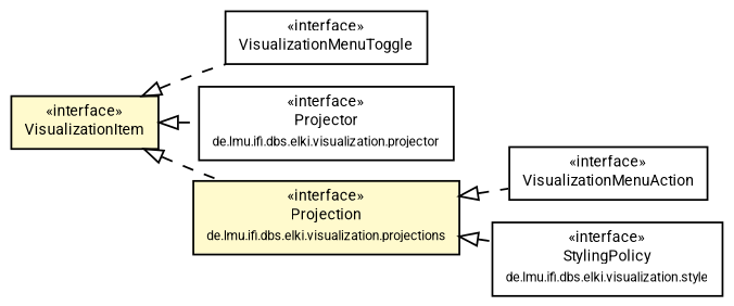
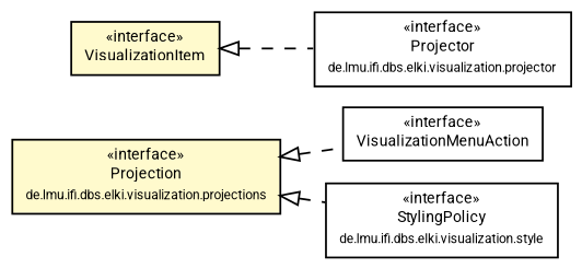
  digraph {
    nodesep=0.15
    rankdir=LR
    ranksep=0.25
    node [fontcolor=black fontname=Roboto fontsize=8 margin=0 shape=plaintext]
    edge [arrowtail=empty color=black dir=back fontname=Roboto fontsize=7 labelfontname=Roboto labelfontsize=7 style=dashed weight=9]
    n1 [height=0 label=<<table title="de.lmu.ifi.dbs.elki.visualization.VisualizationMenuAction" border="0" cellborder="1" cellspacing="0" cellpadding="2" href="VisualizationMenuAction.html" target="_parent"> 		<tr><td><table border="0" cellspacing="0" cellpadding="1"> 		<tr><td align="center" balign="center"> &#171;interface&#187; </td></tr> 		<tr><td align="center" balign="center"> <font face="Roboto">VisualizationMenuAction</font> </td></tr> 		</table></td></tr> 		</table>> width=0]
-   n2 [height=0 label=<<table title="de.lmu.ifi.dbs.elki.visualization.VisualizationMenuToggle" border="0" cellborder="1" cellspacing="0" cellpadding="2" href="VisualizationMenuToggle.html" target="_parent"> 		<tr><td><table border="0" cellspacing="0" cellpadding="1"> 		<tr><td align="center" balign="center"> &#171;interface&#187; </td></tr> 		<tr><td align="center" balign="center"> <font face="Roboto">VisualizationMenuToggle</font> </td></tr> 		</table></td></tr> 		</table>> width=0]
    n3 [height=0 label=<<table title="de.lmu.ifi.dbs.elki.visualization.VisualizationItem" border="0" cellborder="1" cellspacing="0" cellpadding="2" bgcolor="lemonChiffon" href="VisualizationItem.html" target="_parent"> 		<tr><td><table border="0" cellspacing="0" cellpadding="1"> 		<tr><td align="center" balign="center"> &#171;interface&#187; </td></tr> 		<tr><td align="center" balign="center"> <font face="Roboto">VisualizationItem</font> </td></tr> 		</table></td></tr> 		</table>> width=0]
    n4 [height=0 label=<<table title="de.lmu.ifi.dbs.elki.visualization.projector.Projector" border="0" cellborder="1" cellspacing="0" cellpadding="2" href="projector/Projector.html" target="_parent"> 		<tr><td><table border="0" cellspacing="0" cellpadding="1"> 		<tr><td align="center" balign="center"> &#171;interface&#187; </td></tr> 		<tr><td align="center" balign="center"> <font face="Roboto">Projector</font> </td></tr> 		<tr><td align="center" balign="center"> <font face="Roboto" point-size="7.0">de.lmu.ifi.dbs.elki.visualization.projector</font> </td></tr> 		</table></td></tr> 		</table>> width=0]
    n5 [height=0 label=<<table title="de.lmu.ifi.dbs.elki.visualization.projections.Projection" border="0" cellborder="1" cellspacing="0" cellpadding="2" bgcolor="LemonChiffon" href="projections/Projection.html" target="_parent"> 		<tr><td><table border="0" cellspacing="0" cellpadding="1"> 		<tr><td align="center" balign="center"> &#171;interface&#187; </td></tr> 		<tr><td align="center" balign="center"> <font face="Roboto">Projection</font> </td></tr> 		<tr><td align="center" balign="center"> <font face="Roboto" point-size="7.0">de.lmu.ifi.dbs.elki.visualization.projections</font> </td></tr> 		</table></td></tr> 		</table>> width=0]
    n6 [height=0 label=<<table title="de.lmu.ifi.dbs.elki.visualization.style.StylingPolicy" border="0" cellborder="1" cellspacing="0" cellpadding="2" href="style/StylingPolicy.html" target="_parent"> 		<tr><td><table border="0" cellspacing="0" cellpadding="1"> 		<tr><td align="center" balign="center"> &#171;interface&#187; </td></tr> 		<tr><td align="center" balign="center"> <font face="Roboto">StylingPolicy</font> </td></tr> 		<tr><td align="center" balign="center"> <font face="Roboto" point-size="7.0">de.lmu.ifi.dbs.elki.visualization.style</font> </td></tr> 		</table></td></tr> 		</table>> width=0]
-   n3 -> n2
    n3 -> n4
-   n3 -> n5
    n5 -> n1
    n5 -> n6
  }
